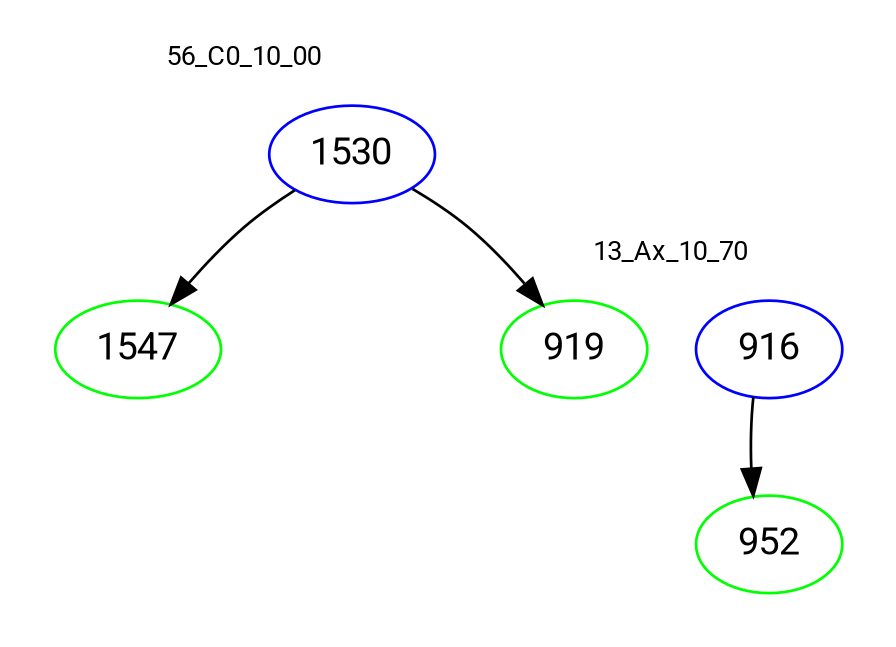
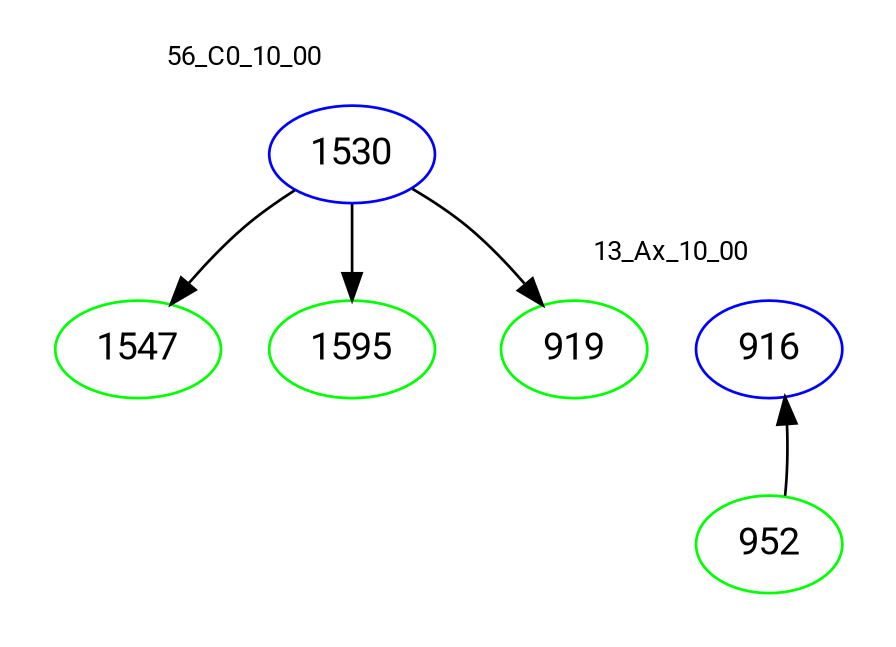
  digraph {
    fontname=Roboto
    node [color=green fontname=Roboto]
    edge [color=black fontname=Roboto]
    n1 [color=blue label=916]
    n2 [label=919]
    n3 [label=952]
    n4 [color=blue label=1530]
    n5 [label=1547]
+   n6 [label=1595]
    subgraph cluster_1 {
      color=white
      fontsize=10
-     label="13_Ax_10_70"
+     label="13_Ax_10_00"
      n1
      n2
      n3
    }
    subgraph cluster_2 {
      color=white
      fontsize=10
      label="56_C0_10_00"
      n4
      n5
+     n6
    }
-   n1 -> n3
+   n3 -> n1
    n4 -> n2
    n4 -> n5
+   n4 -> n6
  }
